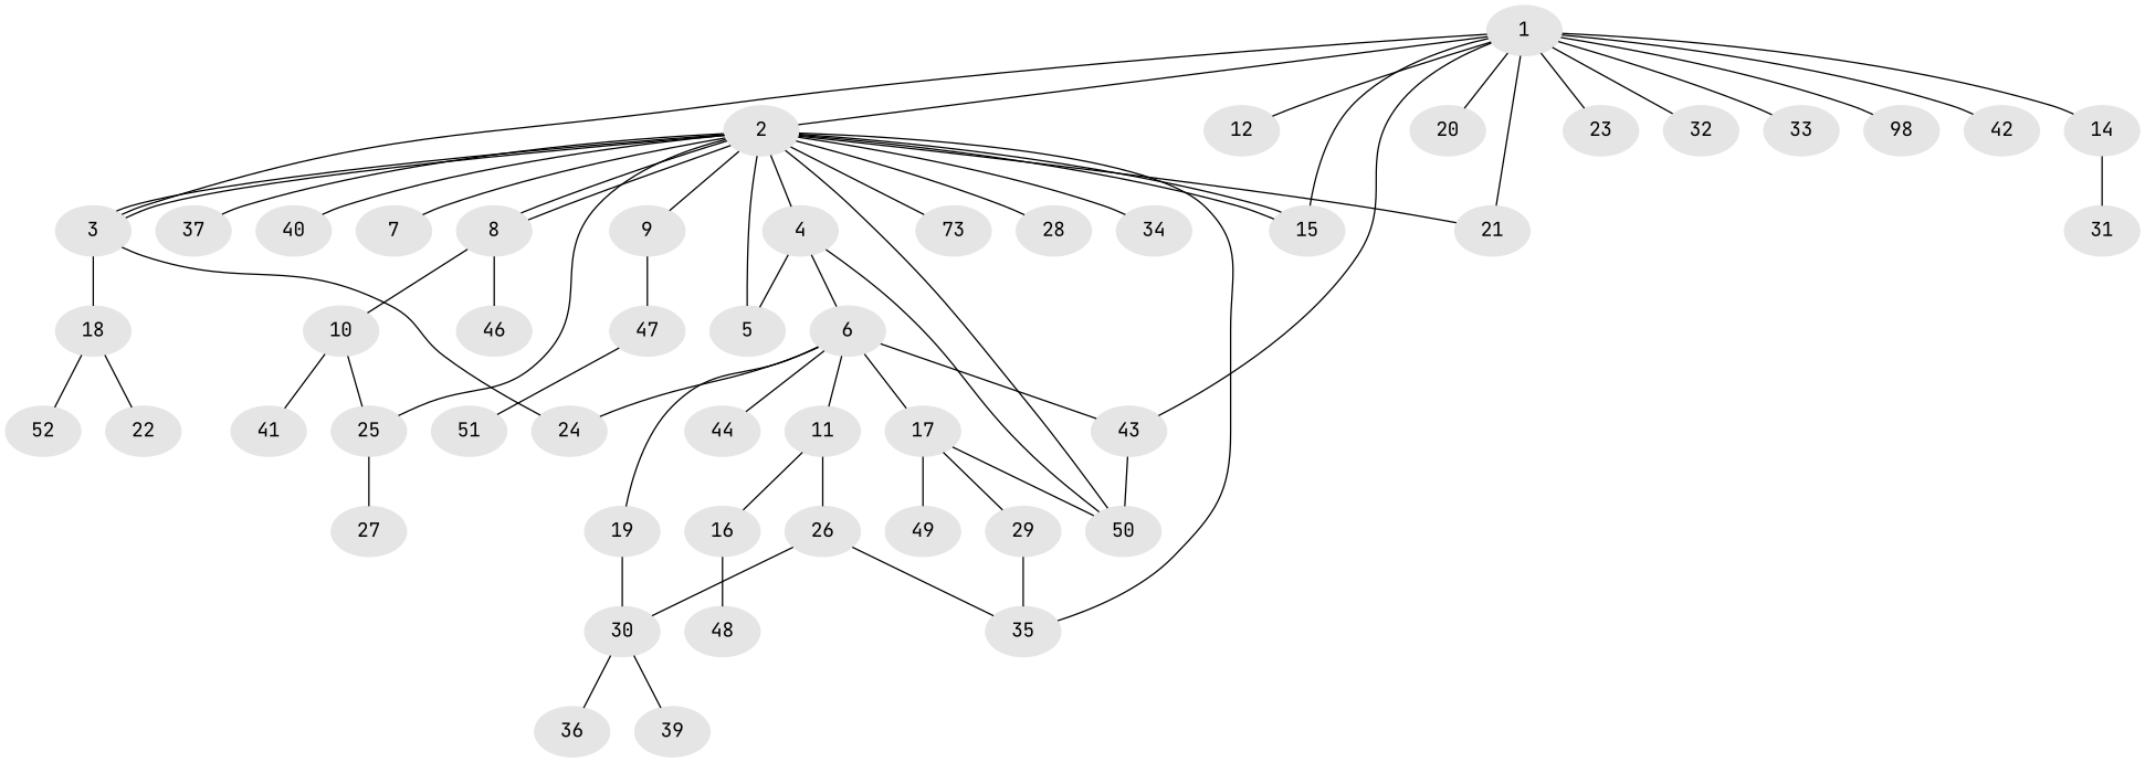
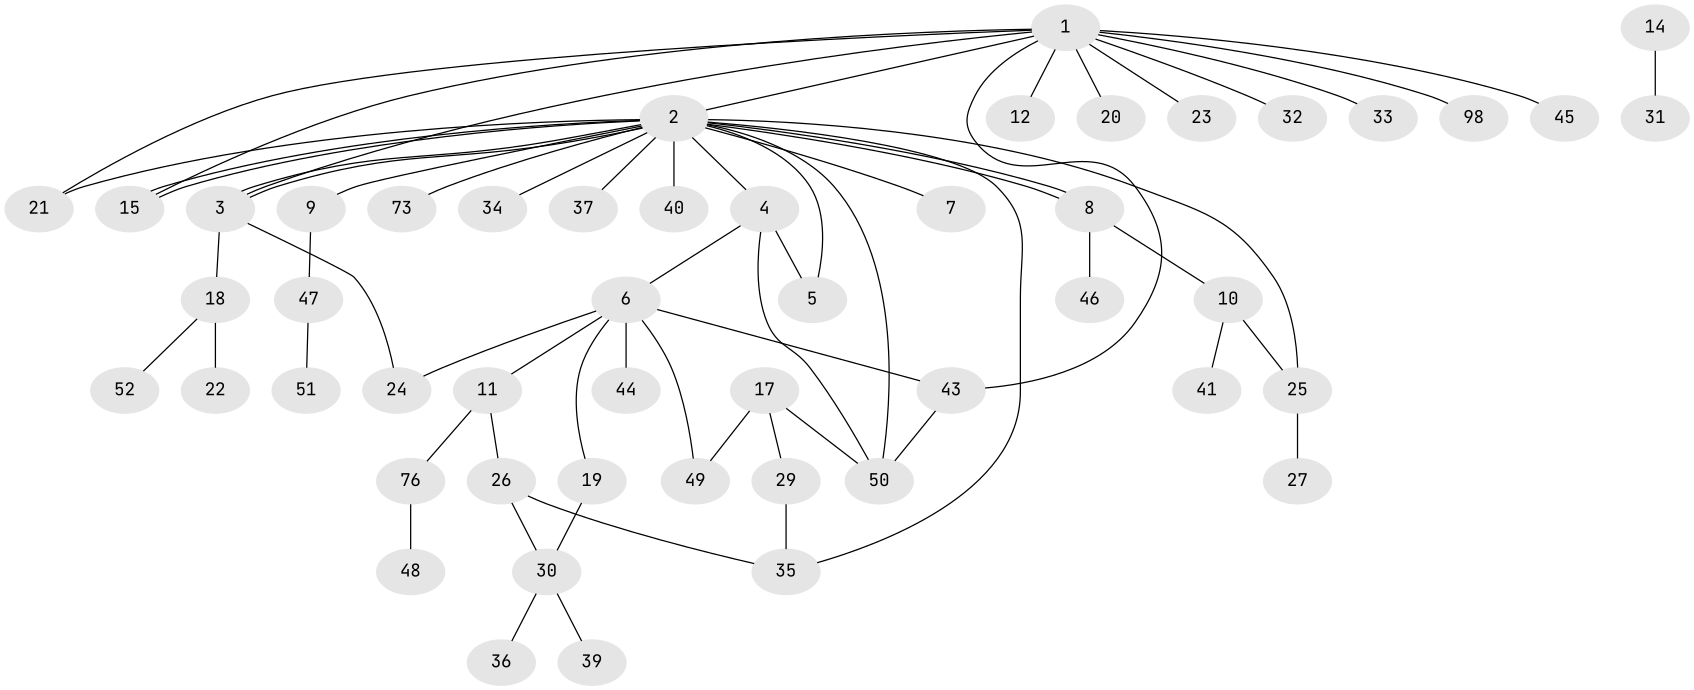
  graph {
    fontname="JetBrains Mono"
    node [color=gray90 fontname="JetBrains Mono" style=filled]
    edge [fontname="JetBrains Mono"]
    1
    2
    3
    12
    14
    15
    20
    21
    23
    32
    33
    n12 [label=98]
-   42
+   42 [label=45]
    43
    4
    5
    7
    8
    9
    n20 [label=73]
    25
-   28
    34
    35
    37
    40
    50
    18
    24
    31
    6
    10
    46
    47
    27
    52
    22
    19
    11
    17
    44
    30
-   16
+   16 [label=76]
    26
    29
    49
    41
    51
    48
    36
    39
    1 -- 2
    1 -- 3
    1 -- 12
-   1 -- 14
    1 -- 15
    1 -- 20
    1 -- 21
    1 -- 23
    1 -- 32
    1 -- 33
    1 -- n12
    1 -- 42
    1 -- 43
    2 -- 3
    2 -- 3
    2 -- 15
    2 -- 15
    2 -- 21
    2 -- 4
    2 -- 5
    2 -- 7
    2 -- 8
    2 -- 8
    2 -- 9
    2 -- n20
    2 -- 25
-   2 -- 28
    2 -- 34
    2 -- 35
    2 -- 37
    2 -- 40
    2 -- 50
    3 -- 18
    3 -- 24
    14 -- 31
    43 -- 50
    4 -- 5
    4 -- 50
    4 -- 6
    8 -- 10
    8 -- 46
    9 -- 47
    25 -- 27
    18 -- 52
    18 -- 22
    6 -- 43
    6 -- 24
    6 -- 19
    6 -- 11
-   6 -- 17
+   6 -- 49
    6 -- 44
    10 -- 25
    10 -- 41
    47 -- 51
    19 -- 30
    11 -- 16
    11 -- 26
    17 -- 50
    17 -- 29
    17 -- 49
    30 -- 36
    30 -- 39
    16 -- 48
    26 -- 35
    26 -- 30
    29 -- 35
  }
